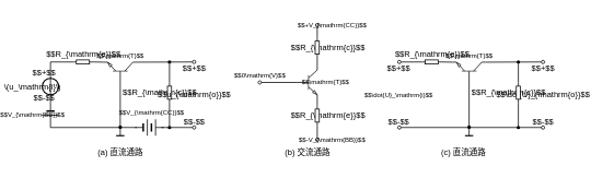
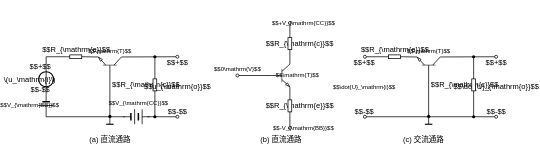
  <mxCell id="0" />
  <mxCell id="1" parent="0" />
  <mxCell id="2" value="$$-$$" style="text;resizable=1;autosize=1;align=center;verticalAlign=middle;points=[];fillColor=none;strokeColor=none;rounded=0;html=1;imageAspect=1;noLabel=0;recursiveResize=1;expand=1;editable=1;movable=1;rotatable=1;deletable=1;connectable=0;comic=0;fontSize=10;" parent="1" vertex="1"><mxGeometry x="39" y="107.5" width="15" height="20" as="geometry" /></mxCell>
  <mxCell id="3" value="$$+$$" style="text;html=1;resizable=1;autosize=1;align=center;verticalAlign=middle;points=[];fillColor=none;strokeColor=none;rounded=0;movable=1;rotatable=1;deletable=1;editable=1;connectable=0;fontSize=10;" parent="1" vertex="1"><mxGeometry x="39" y="78" width="15" height="20" as="geometry" /></mxCell>
  <mxCell id="4" value="" style="ellipse;whiteSpace=wrap;html=1;aspect=fixed;labelBorderColor=none;fontSize=10;strokeColor=default;strokeWidth=1.5;fillColor=none;" parent="1" vertex="1"><mxGeometry x="45" y="95" width="20" height="20" as="geometry" /></mxCell>
  <mxCell id="5" value="" style="endArrow=none;html=1;rounded=0;fontSize=10;startSize=4;endSize=4;exitX=0.5;exitY=0;exitDx=0;exitDy=0;" parent="1" source="4" edge="1"><mxGeometry width="50" height="50" relative="1" as="geometry"><mxPoint x="55" y="145" as="sourcePoint" /><mxPoint x="55" y="75" as="targetPoint" /></mxGeometry></mxCell>
  <mxCell id="6" value="\(u_\mathrm{i}\)" style="text;html=1;resizable=1;autosize=1;align=center;verticalAlign=middle;points=[];fillColor=none;strokeColor=none;rounded=0;comic=0;movable=1;rotatable=1;deletable=1;editable=1;connectable=0;fontSize=10;" parent="1" vertex="1"><mxGeometry x="25" y="95" width="15" height="20" as="geometry" /></mxCell>
  <mxCell id="7" value="" style="endArrow=none;html=1;rounded=0;fontSize=10;entryX=0.5;entryY=0;entryDx=0;entryDy=0;exitX=0.5;exitY=1;exitDx=0;exitDy=0;" parent="1" source="4" target="4" edge="1"><mxGeometry width="50" height="50" relative="1" as="geometry"><mxPoint x="85" y="135" as="sourcePoint" /><mxPoint x="135" y="85" as="targetPoint" /></mxGeometry></mxCell>
  <mxCell id="8" value="" style="endArrow=none;html=1;rounded=0;fontSize=10;entryX=0.5;entryY=1;entryDx=0;entryDy=0;" parent="1" target="4" edge="1"><mxGeometry width="50" height="50" relative="1" as="geometry"><mxPoint x="55" y="125" as="sourcePoint" /><mxPoint x="140" y="90" as="targetPoint" /></mxGeometry></mxCell>
  <mxCell id="9" value="$$R_{\mathrm{e}}$$" style="text;html=1;resizable=1;autosize=1;align=center;verticalAlign=middle;points=[];fillColor=none;strokeColor=none;rounded=0;fontSize=10;movable=1;rotatable=1;deletable=1;editable=1;connectable=0;allowArrows=0;" parent="1" vertex="1"><mxGeometry x="85" y="55" width="20" height="20" as="geometry" /></mxCell>
  <mxCell id="10" value="" style="endArrow=none;html=1;rounded=0;fontSize=10;startSize=4;endSize=4;entryX=1;entryY=0.5;entryDx=0;entryDy=0;entryPerimeter=0;" parent="1" target="11" edge="1"><mxGeometry width="50" height="50" relative="1" as="geometry"><mxPoint x="55" y="75" as="sourcePoint" /><mxPoint x="356.5" y="-4.5" as="targetPoint" /></mxGeometry></mxCell>
  <mxCell id="11" value="" style="pointerEvents=1;verticalLabelPosition=bottom;shadow=0;dashed=0;align=center;html=1;verticalAlign=top;shape=mxgraph.electrical.resistors.resistor_1;fontSize=10;direction=west;allowArrows=0;" parent="1" vertex="1"><mxGeometry x="82" y="72.5" width="25" height="5" as="geometry" /></mxCell>
  <mxCell id="12" value="" style="endArrow=none;html=1;rounded=0;fontSize=10;startSize=4;endSize=4;exitX=0;exitY=0.5;exitDx=0;exitDy=0;exitPerimeter=0;entryX=1;entryY=1;entryDx=0;entryDy=0;entryPerimeter=0;" parent="1" source="11" target="20" edge="1"><mxGeometry width="50" height="50" relative="1" as="geometry"><mxPoint x="224" y="-19.5" as="sourcePoint" /><mxPoint x="105" y="95" as="targetPoint" /></mxGeometry></mxCell>
  <mxCell id="13" value="$$R_{\mathrm{c}}$$" style="text;html=1;resizable=1;autosize=1;align=center;verticalAlign=middle;points=[];fillColor=none;strokeColor=none;rounded=0;fontSize=10;movable=1;rotatable=1;deletable=1;editable=1;connectable=0;allowArrows=0;" parent="1" vertex="1"><mxGeometry x="180" y="102" width="15" height="20" as="geometry" /></mxCell>
  <mxCell id="14" value="" style="endArrow=none;html=1;rounded=0;fontSize=10;startSize=4;endSize=4;entryX=1;entryY=0.5;entryDx=0;entryDy=0;entryPerimeter=0;" parent="1" target="15" edge="1"><mxGeometry width="50" height="50" relative="1" as="geometry"><mxPoint x="200" y="75" as="sourcePoint" /><mxPoint x="337" y="-29.5" as="targetPoint" /></mxGeometry></mxCell>
  <mxCell id="15" value="" style="pointerEvents=1;verticalLabelPosition=bottom;shadow=0;dashed=0;align=center;html=1;verticalAlign=top;shape=mxgraph.electrical.resistors.resistor_1;fontSize=10;direction=north;allowArrows=0;" parent="1" vertex="1"><mxGeometry x="197.5" y="100" width="5" height="25" as="geometry" /></mxCell>
  <mxCell id="16" value="" style="endArrow=none;html=1;rounded=0;fontSize=10;startSize=4;endSize=4;exitX=0;exitY=0.5;exitDx=0;exitDy=0;exitPerimeter=0;" parent="1" source="15" edge="1"><mxGeometry width="50" height="50" relative="1" as="geometry"><mxPoint x="229.5" y="-76.5" as="sourcePoint" /><mxPoint x="200" y="155" as="targetPoint" /></mxGeometry></mxCell>
  <mxCell id="17" value="$$V_{\mathrm{BB}}$$" style="text;html=1;align=center;verticalAlign=middle;resizable=1;points=[];autosize=1;strokeColor=none;fillColor=none;fontSize=8;movable=1;rotatable=1;deletable=1;editable=1;connectable=1;" parent="1" vertex="1"><mxGeometry x="20" y="130" width="25" height="20" as="geometry" /></mxCell>
  <mxCell id="18" value="" style="endArrow=none;html=1;rounded=0;" parent="1" edge="1"><mxGeometry width="50" height="50" relative="1" as="geometry"><mxPoint x="55" y="135" as="sourcePoint" /><mxPoint x="55" y="125" as="targetPoint" /></mxGeometry></mxCell>
  <mxCell id="19" value="" style="endArrow=none;html=1;rounded=0;strokeWidth=1;" parent="1" edge="1"><mxGeometry width="50" height="50" relative="1" as="geometry"><mxPoint x="55" y="155" as="sourcePoint" /><mxPoint x="55" y="140" as="targetPoint" /></mxGeometry></mxCell>
  <mxCell id="20" value="" style="verticalLabelPosition=bottom;shadow=0;dashed=0;align=center;html=1;verticalAlign=top;shape=mxgraph.electrical.transistors.npn_transistor_5;fontSize=8;strokeWidth=1;sketch=0;rotation=90;flipV=0;flipH=1;" parent="1" vertex="1"><mxGeometry x="125" y="68" width="30" height="40" as="geometry" /></mxCell>
  <mxCell id="21" value="" style="endArrow=none;html=1;rounded=0;fontSize=8;strokeWidth=1;" parent="1" edge="1"><mxGeometry width="50" height="50" relative="1" as="geometry"><mxPoint x="55" y="155" as="sourcePoint" /><mxPoint x="160" y="155" as="targetPoint" /></mxGeometry></mxCell>
  <mxCell id="22" value="" style="endArrow=none;html=1;rounded=0;fontSize=8;strokeWidth=1;exitX=0;exitY=0.5;exitDx=0;exitDy=0;exitPerimeter=0;" parent="1" source="20" edge="1"><mxGeometry width="50" height="50" relative="1" as="geometry"><mxPoint x="120" y="110" as="sourcePoint" /><mxPoint x="140" y="155" as="targetPoint" /></mxGeometry></mxCell>
  <mxCell id="23" value="" style="endArrow=none;html=1;rounded=0;fontSize=8;strokeWidth=1;" parent="1" edge="1"><mxGeometry width="50" height="50" relative="1" as="geometry"><mxPoint x="140" y="165" as="sourcePoint" /><mxPoint x="140" y="155" as="targetPoint" /></mxGeometry></mxCell>
  <mxCell id="24" value="" style="endArrow=none;html=1;rounded=0;fontSize=8;strokeWidth=1.5;" parent="1" edge="1"><mxGeometry width="50" height="50" relative="1" as="geometry"><mxPoint x="135" y="165" as="sourcePoint" /><mxPoint x="145" y="165" as="targetPoint" /></mxGeometry></mxCell>
  <mxCell id="25" value="" style="shape=waypoint;sketch=0;fillStyle=solid;size=6;pointerEvents=1;points=[];fillColor=none;resizable=1;rotatable=1;perimeter=centerPerimeter;snapToPoint=1;shadow=0;fontSize=6;strokeWidth=0.1;movable=1;deletable=1;editable=1;connectable=1;" parent="1" vertex="1"><mxGeometry x="190" y="145" width="20" height="20" as="geometry" /></mxCell>
  <mxCell id="26" value="" style="endArrow=oval;html=1;rounded=0;fontSize=6;strokeWidth=1;startArrow=none;startFill=0;endFill=0;startSize=4;endSize=4;exitX=1;exitY=0;exitDx=0;exitDy=0;exitPerimeter=0;" parent="1" edge="1" source="20"><mxGeometry width="50" height="50" relative="1" as="geometry"><mxPoint x="175" y="74.72" as="sourcePoint" /><mxPoint x="230" y="75" as="targetPoint" /></mxGeometry></mxCell>
  <mxCell id="27" value="" style="group;rotation=90;" parent="1" vertex="1" connectable="0"><mxGeometry x="165" y="137" width="20" height="35" as="geometry" /></mxCell>
  <mxCell id="28" value="" style="endArrow=none;html=1;rounded=0;" parent="27" edge="1"><mxGeometry width="50" height="50" relative="1" as="geometry"><mxPoint x="8" y="8" as="sourcePoint" /><mxPoint x="8" y="28" as="targetPoint" /></mxGeometry></mxCell>
  <mxCell id="29" value="" style="endArrow=none;html=1;rounded=0;strokeWidth=2;" parent="27" edge="1"><mxGeometry width="50" height="50" relative="1" as="geometry"><mxPoint x="3" y="13" as="sourcePoint" /><mxPoint x="3" y="23" as="targetPoint" /></mxGeometry></mxCell>
  <mxCell id="30" value="" style="endArrow=none;html=1;rounded=0;strokeWidth=1;" parent="27" edge="1"><mxGeometry width="50" height="50" relative="1" as="geometry"><mxPoint x="-7" y="18" as="sourcePoint" /><mxPoint x="3" y="18" as="targetPoint" /></mxGeometry></mxCell>
  <mxCell id="31" value="" style="endArrow=none;html=1;rounded=0;" parent="27" edge="1"><mxGeometry width="50" height="50" relative="1" as="geometry"><mxPoint x="18" y="18" as="sourcePoint" /><mxPoint x="28" y="18" as="targetPoint" /></mxGeometry></mxCell>
  <mxCell id="32" value="" style="endArrow=none;html=1;rounded=0;" parent="27" edge="1"><mxGeometry width="50" height="50" relative="1" as="geometry"><mxPoint x="18" y="8" as="sourcePoint" /><mxPoint x="18" y="28" as="targetPoint" /></mxGeometry></mxCell>
  <mxCell id="33" value="" style="endArrow=none;html=1;rounded=0;strokeWidth=2;" parent="27" edge="1"><mxGeometry width="50" height="50" relative="1" as="geometry"><mxPoint x="13" y="13" as="sourcePoint" /><mxPoint x="13" y="23" as="targetPoint" /></mxGeometry></mxCell>
  <mxCell id="34" value="" style="endArrow=oval;html=1;rounded=0;fontSize=6;startSize=4;endSize=4;strokeWidth=1;endFill=0;" parent="1" edge="1"><mxGeometry width="50" height="50" relative="1" as="geometry"><mxPoint x="190" y="155" as="sourcePoint" /><mxPoint x="230" y="155" as="targetPoint" /></mxGeometry></mxCell>
  <mxCell id="35" value="$$V_{\mathrm{CC}}$$" style="text;html=1;align=center;verticalAlign=middle;resizable=1;points=[];autosize=1;strokeColor=none;fillColor=none;fontSize=8;movable=1;rotatable=1;deletable=1;editable=1;connectable=1;" parent="1" vertex="1"><mxGeometry x="165" y="129" width="25" height="16" as="geometry" /></mxCell>
  <mxCell id="36" value="$$\mathrm{T}$$" style="text;html=1;align=center;verticalAlign=middle;resizable=1;points=[];autosize=1;strokeColor=none;fillColor=none;fontSize=8;movable=1;rotatable=1;deletable=1;editable=1;connectable=1;" parent="1" vertex="1"><mxGeometry x="130" y="57.5" width="20" height="20" as="geometry" /></mxCell>
  <mxCell id="37" value="$$u_{\mathrm{o}}$$" style="text;html=1;align=center;verticalAlign=middle;resizable=1;points=[];autosize=1;strokeColor=none;fillColor=none;fontSize=10;movable=1;rotatable=1;deletable=1;editable=1;connectable=0;" parent="1" vertex="1"><mxGeometry x="220" y="105" width="20" height="20" as="geometry" /></mxCell>
  <mxCell id="38" value="$$+$$" style="text;html=1;align=center;verticalAlign=middle;resizable=1;points=[];autosize=1;strokeColor=none;fillColor=none;fontSize=10;movable=1;rotatable=1;deletable=1;editable=1;connectable=0;" parent="1" vertex="1"><mxGeometry x="220" y="75" width="20" height="15" as="geometry" /></mxCell>
  <mxCell id="39" value="$$-$$" style="text;html=1;align=center;verticalAlign=middle;resizable=1;points=[];autosize=1;strokeColor=none;fillColor=none;fontSize=10;movable=1;rotatable=1;deletable=1;editable=1;connectable=0;" parent="1" vertex="1"><mxGeometry x="220" y="140" width="20" height="15" as="geometry" /></mxCell>
  <mxCell id="40" value="$$\dot{U}_{\mathrm{o}}$$" style="text;html=1;align=center;verticalAlign=middle;resizable=1;points=[];autosize=1;strokeColor=none;fillColor=none;fontSize=10;movable=1;rotatable=1;deletable=1;editable=1;connectable=0;" parent="1" vertex="1"><mxGeometry x="645" y="105" width="20" height="20" as="geometry" /></mxCell>
  <mxCell id="41" value="$$+$$" style="text;html=1;align=center;verticalAlign=middle;resizable=1;points=[];autosize=1;strokeColor=none;fillColor=none;fontSize=10;movable=1;rotatable=1;deletable=1;editable=1;connectable=0;" parent="1" vertex="1"><mxGeometry x="469" y="75" width="20" height="15" as="geometry" /></mxCell>
  <mxCell id="42" value="$$-$$" style="text;html=1;align=center;verticalAlign=middle;resizable=1;points=[];autosize=1;strokeColor=none;fillColor=none;fontSize=10;movable=1;rotatable=1;deletable=1;editable=1;connectable=0;" parent="1" vertex="1"><mxGeometry x="469" y="140" width="20" height="15" as="geometry" /></mxCell>
  <mxCell id="43" value="$$\dot{U}_\mathrm{i}$$" style="text;html=1;align=center;verticalAlign=middle;resizable=1;points=[];autosize=1;strokeColor=none;fillColor=none;fontSize=8;movable=1;rotatable=1;deletable=1;editable=1;connectable=1;" parent="1" vertex="1"><mxGeometry x="471.5" y="107.5" width="15" height="15" as="geometry" /></mxCell>
  <mxCell id="44" value="" style="endArrow=none;html=1;rounded=0;fontSize=10;startSize=4;endSize=4;startArrow=oval;startFill=0;entryX=0;entryY=0.5;entryDx=0;entryDy=0;entryPerimeter=0;" parent="1" target="50" edge="1"><mxGeometry width="50" height="50" relative="1" as="geometry"><mxPoint x="310" y="100" as="sourcePoint" /><mxPoint x="340" y="110" as="targetPoint" /></mxGeometry></mxCell>
  <mxCell id="45" value="$$R_{\mathrm{c}}$$" style="text;html=1;resizable=1;autosize=1;align=center;verticalAlign=middle;points=[];fillColor=none;strokeColor=none;rounded=0;fontSize=10;movable=1;rotatable=1;deletable=1;editable=1;connectable=0;allowArrows=0;" parent="1" vertex="1"><mxGeometry x="385" y="47" width="15" height="20" as="geometry" /></mxCell>
  <mxCell id="46" value="" style="endArrow=none;html=1;rounded=0;fontSize=10;startSize=4;endSize=4;entryX=1;entryY=0.5;entryDx=0;entryDy=0;entryPerimeter=0;startArrow=oval;startFill=0;" parent="1" target="47" edge="1"><mxGeometry width="50" height="50" relative="1" as="geometry"><mxPoint x="380" y="30" as="sourcePoint" /><mxPoint x="577" y="-4.5" as="targetPoint" /></mxGeometry></mxCell>
  <mxCell id="47" value="" style="pointerEvents=1;verticalLabelPosition=bottom;shadow=0;dashed=0;align=center;html=1;verticalAlign=top;shape=mxgraph.electrical.resistors.resistor_1;fontSize=10;direction=north;allowArrows=0;" parent="1" vertex="1"><mxGeometry x="377.5" y="45" width="5" height="25" as="geometry" /></mxCell>
  <mxCell id="48" value="" style="endArrow=none;html=1;rounded=0;fontSize=10;startSize=4;endSize=4;exitX=0;exitY=0.5;exitDx=0;exitDy=0;exitPerimeter=0;entryX=1;entryY=0;entryDx=0;entryDy=0;entryPerimeter=0;" parent="1" source="47" target="50" edge="1"><mxGeometry width="50" height="50" relative="1" as="geometry"><mxPoint x="469.5" y="-51.5" as="sourcePoint" /><mxPoint x="380" y="63" as="targetPoint" /></mxGeometry></mxCell>
  <mxCell id="49" value="$$0\mathrm{V}$$" style="text;html=1;align=center;verticalAlign=middle;resizable=1;points=[];autosize=1;strokeColor=none;fillColor=none;fontSize=8;movable=1;rotatable=1;deletable=1;editable=1;connectable=1;" parent="1" vertex="1"><mxGeometry x="300" y="84.5" width="20" height="15" as="geometry" /></mxCell>
  <mxCell id="50" value="" style="verticalLabelPosition=bottom;shadow=0;dashed=0;align=center;html=1;verticalAlign=top;shape=mxgraph.electrical.transistors.npn_transistor_5;fontSize=8;strokeWidth=1;sketch=0;" parent="1" vertex="1"><mxGeometry x="355" y="80" width="25" height="40" as="geometry" /></mxCell>
  <mxCell id="51" value="$$\mathrm{T}$$" style="text;html=1;align=center;verticalAlign=middle;resizable=1;points=[];autosize=1;strokeColor=none;fillColor=none;fontSize=8;movable=1;rotatable=1;deletable=1;editable=1;connectable=1;" parent="1" vertex="1"><mxGeometry x="380" y="90" width="20" height="20" as="geometry" /></mxCell>
  <mxCell id="52" value="$$+V_{\mathrm{CC}}$$" style="text;html=1;align=center;verticalAlign=middle;resizable=1;points=[];autosize=1;strokeColor=none;fillColor=none;fontSize=8;movable=1;rotatable=1;deletable=1;editable=1;connectable=1;" parent="1" vertex="1"><mxGeometry x="382.5" y="20" width="30" height="20" as="geometry" /></mxCell>
  <mxCell id="53" value="(a)&amp;nbsp;直流通路" style="text;html=1;align=center;verticalAlign=middle;resizable=0;points=[];autosize=1;strokeColor=none;fillColor=none;fontSize=10;" parent="1" vertex="1"><mxGeometry x="85" y="175" width="110" height="20" as="geometry" /></mxCell>
- <mxCell id="54" value="(b)&amp;nbsp;交流通路" style="text;html=1;align=center;verticalAlign=middle;resizable=0;points=[];autosize=1;strokeColor=none;fillColor=none;fontSize=10;" parent="1" vertex="1"><mxGeometry x="332.5" y="175" width="70" height="20" as="geometry" /></mxCell>
- <mxCell id="55" value="(c) 直流通路" style="text;html=1;align=center;verticalAlign=middle;resizable=0;points=[];autosize=1;strokeColor=none;fillColor=none;fontSize=10;" parent="1" vertex="1"><mxGeometry x="522.5" y="175" width="70" height="20" as="geometry" /></mxCell>
+ <mxCell id="54" value="(b)&amp;nbsp;直流通路" style="text;html=1;align=center;verticalAlign=middle;resizable=0;points=[];autosize=1;strokeColor=none;fillColor=none;fontSize=10;" parent="1" vertex="1"><mxGeometry x="332.5" y="175" width="70" height="20" as="geometry" /></mxCell>
+ <mxCell id="55" value="(c) 交流通路" style="text;html=1;align=center;verticalAlign=middle;resizable=0;points=[];autosize=1;strokeColor=none;fillColor=none;fontSize=10;" parent="1" vertex="1"><mxGeometry x="522.5" y="175" width="70" height="20" as="geometry" /></mxCell>
  <mxCell id="56" value="" style="shape=waypoint;sketch=0;fillStyle=solid;size=6;pointerEvents=1;points=[];fillColor=none;resizable=1;rotatable=1;perimeter=centerPerimeter;snapToPoint=1;shadow=0;fontSize=6;strokeWidth=0.1;movable=1;deletable=1;editable=1;connectable=1;" vertex="1" parent="1"><mxGeometry x="190" y="65" width="20" height="20" as="geometry" /></mxCell>
  <mxCell id="57" value="" style="group;flipH=1;flipV=1;" vertex="1" connectable="0" parent="1"><mxGeometry x="45" y="135" width="20" height="5" as="geometry" /></mxCell>
  <mxCell id="58" value="" style="endArrow=none;html=1;rounded=0;" parent="57" edge="1"><mxGeometry width="50" height="50" relative="1" as="geometry"><mxPoint x="20" y="5" as="sourcePoint" /><mxPoint y="5" as="targetPoint" /></mxGeometry></mxCell>
  <mxCell id="59" value="" style="endArrow=none;html=1;rounded=0;strokeWidth=2;" parent="57" edge="1"><mxGeometry width="50" height="50" relative="1" as="geometry"><mxPoint x="15" as="sourcePoint" /><mxPoint x="5" as="targetPoint" /></mxGeometry></mxCell>
  <mxCell id="60" value="$$R_{\mathrm{e}}$$" style="text;html=1;resizable=1;autosize=1;align=center;verticalAlign=middle;points=[];fillColor=none;strokeColor=none;rounded=0;fontSize=10;movable=1;rotatable=1;deletable=1;editable=1;connectable=0;allowArrows=0;" vertex="1" parent="1"><mxGeometry x="380" y="130" width="25" height="20" as="geometry" /></mxCell>
  <mxCell id="61" value="" style="pointerEvents=1;verticalLabelPosition=bottom;shadow=0;dashed=0;align=center;html=1;verticalAlign=top;shape=mxgraph.electrical.resistors.resistor_1;fontSize=10;direction=north;allowArrows=0;" vertex="1" parent="1"><mxGeometry x="377.5" y="128" width="5" height="25" as="geometry" /></mxCell>
  <mxCell id="62" value="" style="endArrow=oval;html=1;rounded=0;fontSize=10;startSize=4;endSize=4;exitX=0;exitY=0.5;exitDx=0;exitDy=0;exitPerimeter=0;startArrow=none;startFill=0;endFill=0;" edge="1" parent="1" source="61"><mxGeometry width="50" height="50" relative="1" as="geometry"><mxPoint x="469.5" y="31.5" as="sourcePoint" /><mxPoint x="380" y="170" as="targetPoint" /></mxGeometry></mxCell>
  <mxCell id="63" value="" style="endArrow=none;html=1;rounded=0;fontSize=8;strokeWidth=1;entryX=1;entryY=0.5;entryDx=0;entryDy=0;entryPerimeter=0;exitX=1;exitY=1;exitDx=0;exitDy=0;exitPerimeter=0;" edge="1" parent="1" target="61" source="50"><mxGeometry width="50" height="50" relative="1" as="geometry"><mxPoint x="380" y="124.643" as="sourcePoint" /><mxPoint x="385" y="125" as="targetPoint" /></mxGeometry></mxCell>
  <mxCell id="64" value="$$-V_{\mathrm{BB}}$$" style="text;html=1;align=center;verticalAlign=middle;resizable=1;points=[];autosize=1;strokeColor=none;fillColor=none;fontSize=8;movable=1;rotatable=1;deletable=1;editable=1;connectable=1;" vertex="1" parent="1"><mxGeometry x="380" y="160" width="35" height="20" as="geometry" /></mxCell>
  <mxCell id="65" value="$$R_{\mathrm{e}}$$" style="text;html=1;resizable=1;autosize=1;align=center;verticalAlign=middle;points=[];fillColor=none;strokeColor=none;rounded=0;fontSize=10;movable=1;rotatable=1;deletable=1;editable=1;connectable=0;allowArrows=0;" vertex="1" parent="1"><mxGeometry x="510" y="55" width="20" height="20" as="geometry" /></mxCell>
  <mxCell id="66" value="" style="endArrow=none;html=1;rounded=0;fontSize=10;startSize=4;endSize=4;entryX=1;entryY=0.5;entryDx=0;entryDy=0;entryPerimeter=0;startArrow=oval;startFill=0;" edge="1" parent="1" target="67"><mxGeometry width="50" height="50" relative="1" as="geometry"><mxPoint x="480" y="75" as="sourcePoint" /><mxPoint x="781.5" y="-4.5" as="targetPoint" /></mxGeometry></mxCell>
  <mxCell id="67" value="" style="pointerEvents=1;verticalLabelPosition=bottom;shadow=0;dashed=0;align=center;html=1;verticalAlign=top;shape=mxgraph.electrical.resistors.resistor_1;fontSize=10;direction=west;allowArrows=0;" vertex="1" parent="1"><mxGeometry x="507" y="72.5" width="25" height="5" as="geometry" /></mxCell>
  <mxCell id="68" value="" style="endArrow=none;html=1;rounded=0;fontSize=10;startSize=4;endSize=4;exitX=0;exitY=0.5;exitDx=0;exitDy=0;exitPerimeter=0;entryX=1;entryY=1;entryDx=0;entryDy=0;entryPerimeter=0;" edge="1" parent="1" source="67" target="73"><mxGeometry width="50" height="50" relative="1" as="geometry"><mxPoint x="649" y="-19.5" as="sourcePoint" /><mxPoint x="530" y="95" as="targetPoint" /></mxGeometry></mxCell>
  <mxCell id="69" value="$$R_{\mathrm{c}}$$" style="text;html=1;resizable=1;autosize=1;align=center;verticalAlign=middle;points=[];fillColor=none;strokeColor=none;rounded=0;fontSize=10;movable=1;rotatable=1;deletable=1;editable=1;connectable=0;allowArrows=0;" vertex="1" parent="1"><mxGeometry x="605" y="102" width="15" height="20" as="geometry" /></mxCell>
  <mxCell id="70" value="" style="endArrow=none;html=1;rounded=0;fontSize=10;startSize=4;endSize=4;entryX=1;entryY=0.5;entryDx=0;entryDy=0;entryPerimeter=0;" edge="1" parent="1" target="71"><mxGeometry width="50" height="50" relative="1" as="geometry"><mxPoint x="625" y="75" as="sourcePoint" /><mxPoint x="762" y="-29.5" as="targetPoint" /></mxGeometry></mxCell>
  <mxCell id="71" value="" style="pointerEvents=1;verticalLabelPosition=bottom;shadow=0;dashed=0;align=center;html=1;verticalAlign=top;shape=mxgraph.electrical.resistors.resistor_1;fontSize=10;direction=north;allowArrows=0;" vertex="1" parent="1"><mxGeometry x="622.5" y="100" width="5" height="25" as="geometry" /></mxCell>
  <mxCell id="72" value="" style="endArrow=none;html=1;rounded=0;fontSize=10;startSize=4;endSize=4;exitX=0;exitY=0.5;exitDx=0;exitDy=0;exitPerimeter=0;" edge="1" parent="1" source="71"><mxGeometry width="50" height="50" relative="1" as="geometry"><mxPoint x="654.5" y="-76.5" as="sourcePoint" /><mxPoint x="625" y="155" as="targetPoint" /></mxGeometry></mxCell>
  <mxCell id="73" value="" style="verticalLabelPosition=bottom;shadow=0;dashed=0;align=center;html=1;verticalAlign=top;shape=mxgraph.electrical.transistors.npn_transistor_5;fontSize=8;strokeWidth=1;sketch=0;rotation=90;flipV=0;flipH=1;" vertex="1" parent="1"><mxGeometry x="550" y="68" width="30" height="40" as="geometry" /></mxCell>
  <mxCell id="74" value="" style="endArrow=none;html=1;rounded=0;fontSize=8;strokeWidth=1;startArrow=oval;startFill=0;startSize=4;endSize=4;" edge="1" parent="1" target="78"><mxGeometry width="50" height="50" relative="1" as="geometry"><mxPoint x="480" y="155" as="sourcePoint" /><mxPoint x="615" y="155" as="targetPoint" /></mxGeometry></mxCell>
  <mxCell id="75" value="" style="endArrow=none;html=1;rounded=0;fontSize=8;strokeWidth=1;exitX=0;exitY=0.5;exitDx=0;exitDy=0;exitPerimeter=0;" edge="1" parent="1" source="73"><mxGeometry width="50" height="50" relative="1" as="geometry"><mxPoint x="545" y="110" as="sourcePoint" /><mxPoint x="565" y="155" as="targetPoint" /></mxGeometry></mxCell>
  <mxCell id="76" value="" style="endArrow=none;html=1;rounded=0;fontSize=8;strokeWidth=1;" edge="1" parent="1"><mxGeometry width="50" height="50" relative="1" as="geometry"><mxPoint x="565" y="165" as="sourcePoint" /><mxPoint x="565" y="155" as="targetPoint" /></mxGeometry></mxCell>
  <mxCell id="77" value="" style="endArrow=none;html=1;rounded=0;fontSize=8;strokeWidth=1.5;" edge="1" parent="1"><mxGeometry width="50" height="50" relative="1" as="geometry"><mxPoint x="560" y="165" as="sourcePoint" /><mxPoint x="570" y="165" as="targetPoint" /></mxGeometry></mxCell>
  <mxCell id="78" value="" style="shape=waypoint;sketch=0;fillStyle=solid;size=6;pointerEvents=1;points=[];fillColor=none;resizable=1;rotatable=1;perimeter=centerPerimeter;snapToPoint=1;shadow=0;fontSize=6;strokeWidth=0.1;movable=1;deletable=1;editable=1;connectable=1;" vertex="1" parent="1"><mxGeometry x="615" y="145" width="20" height="20" as="geometry" /></mxCell>
  <mxCell id="79" value="" style="endArrow=oval;html=1;rounded=0;fontSize=6;strokeWidth=1;startArrow=none;startFill=0;endFill=0;startSize=4;endSize=4;exitX=1;exitY=0;exitDx=0;exitDy=0;exitPerimeter=0;" edge="1" parent="1" source="73"><mxGeometry width="50" height="50" relative="1" as="geometry"><mxPoint x="600" y="74.72" as="sourcePoint" /><mxPoint x="655" y="75" as="targetPoint" /></mxGeometry></mxCell>
  <mxCell id="80" value="" style="endArrow=oval;html=1;rounded=0;fontSize=6;startSize=4;endSize=4;strokeWidth=1;endFill=0;" edge="1" parent="1"><mxGeometry width="50" height="50" relative="1" as="geometry"><mxPoint x="625" y="155" as="sourcePoint" /><mxPoint x="655" y="155" as="targetPoint" /></mxGeometry></mxCell>
  <mxCell id="81" value="$$\mathrm{T}$$" style="text;html=1;align=center;verticalAlign=middle;resizable=1;points=[];autosize=1;strokeColor=none;fillColor=none;fontSize=8;movable=1;rotatable=1;deletable=1;editable=1;connectable=1;" vertex="1" parent="1"><mxGeometry x="555" y="57.5" width="20" height="20" as="geometry" /></mxCell>
  <mxCell id="82" value="$$+$$" style="text;html=1;align=center;verticalAlign=middle;resizable=1;points=[];autosize=1;strokeColor=none;fillColor=none;fontSize=10;movable=1;rotatable=1;deletable=1;editable=1;connectable=0;" vertex="1" parent="1"><mxGeometry x="645" y="75" width="20" height="15" as="geometry" /></mxCell>
  <mxCell id="83" value="$$-$$" style="text;html=1;align=center;verticalAlign=middle;resizable=1;points=[];autosize=1;strokeColor=none;fillColor=none;fontSize=10;movable=1;rotatable=1;deletable=1;editable=1;connectable=0;" vertex="1" parent="1"><mxGeometry x="645" y="140" width="20" height="15" as="geometry" /></mxCell>
  <mxCell id="84" value="" style="shape=waypoint;sketch=0;fillStyle=solid;size=6;pointerEvents=1;points=[];fillColor=none;resizable=1;rotatable=1;perimeter=centerPerimeter;snapToPoint=1;shadow=0;fontSize=6;strokeWidth=0.1;movable=1;deletable=1;editable=1;connectable=1;" vertex="1" parent="1"><mxGeometry x="615" y="65" width="20" height="20" as="geometry" /></mxCell>
  <mxCell id="85" value="" style="shape=waypoint;sketch=0;fillStyle=solid;size=6;pointerEvents=1;points=[];fillColor=none;resizable=1;rotatable=1;perimeter=centerPerimeter;snapToPoint=1;shadow=0;fontSize=6;strokeWidth=0.1;movable=1;deletable=1;editable=1;connectable=1;" vertex="1" parent="1"><mxGeometry x="555" y="144.5" width="20" height="20" as="geometry" /></mxCell>
  <mxCell id="86" value="" style="shape=waypoint;sketch=0;fillStyle=solid;size=6;pointerEvents=1;points=[];fillColor=none;resizable=1;rotatable=1;perimeter=centerPerimeter;snapToPoint=1;shadow=0;fontSize=6;strokeWidth=0.1;movable=1;deletable=1;editable=1;connectable=1;" vertex="1" parent="1"><mxGeometry x="130" y="144.5" width="20" height="20" as="geometry" /></mxCell>
